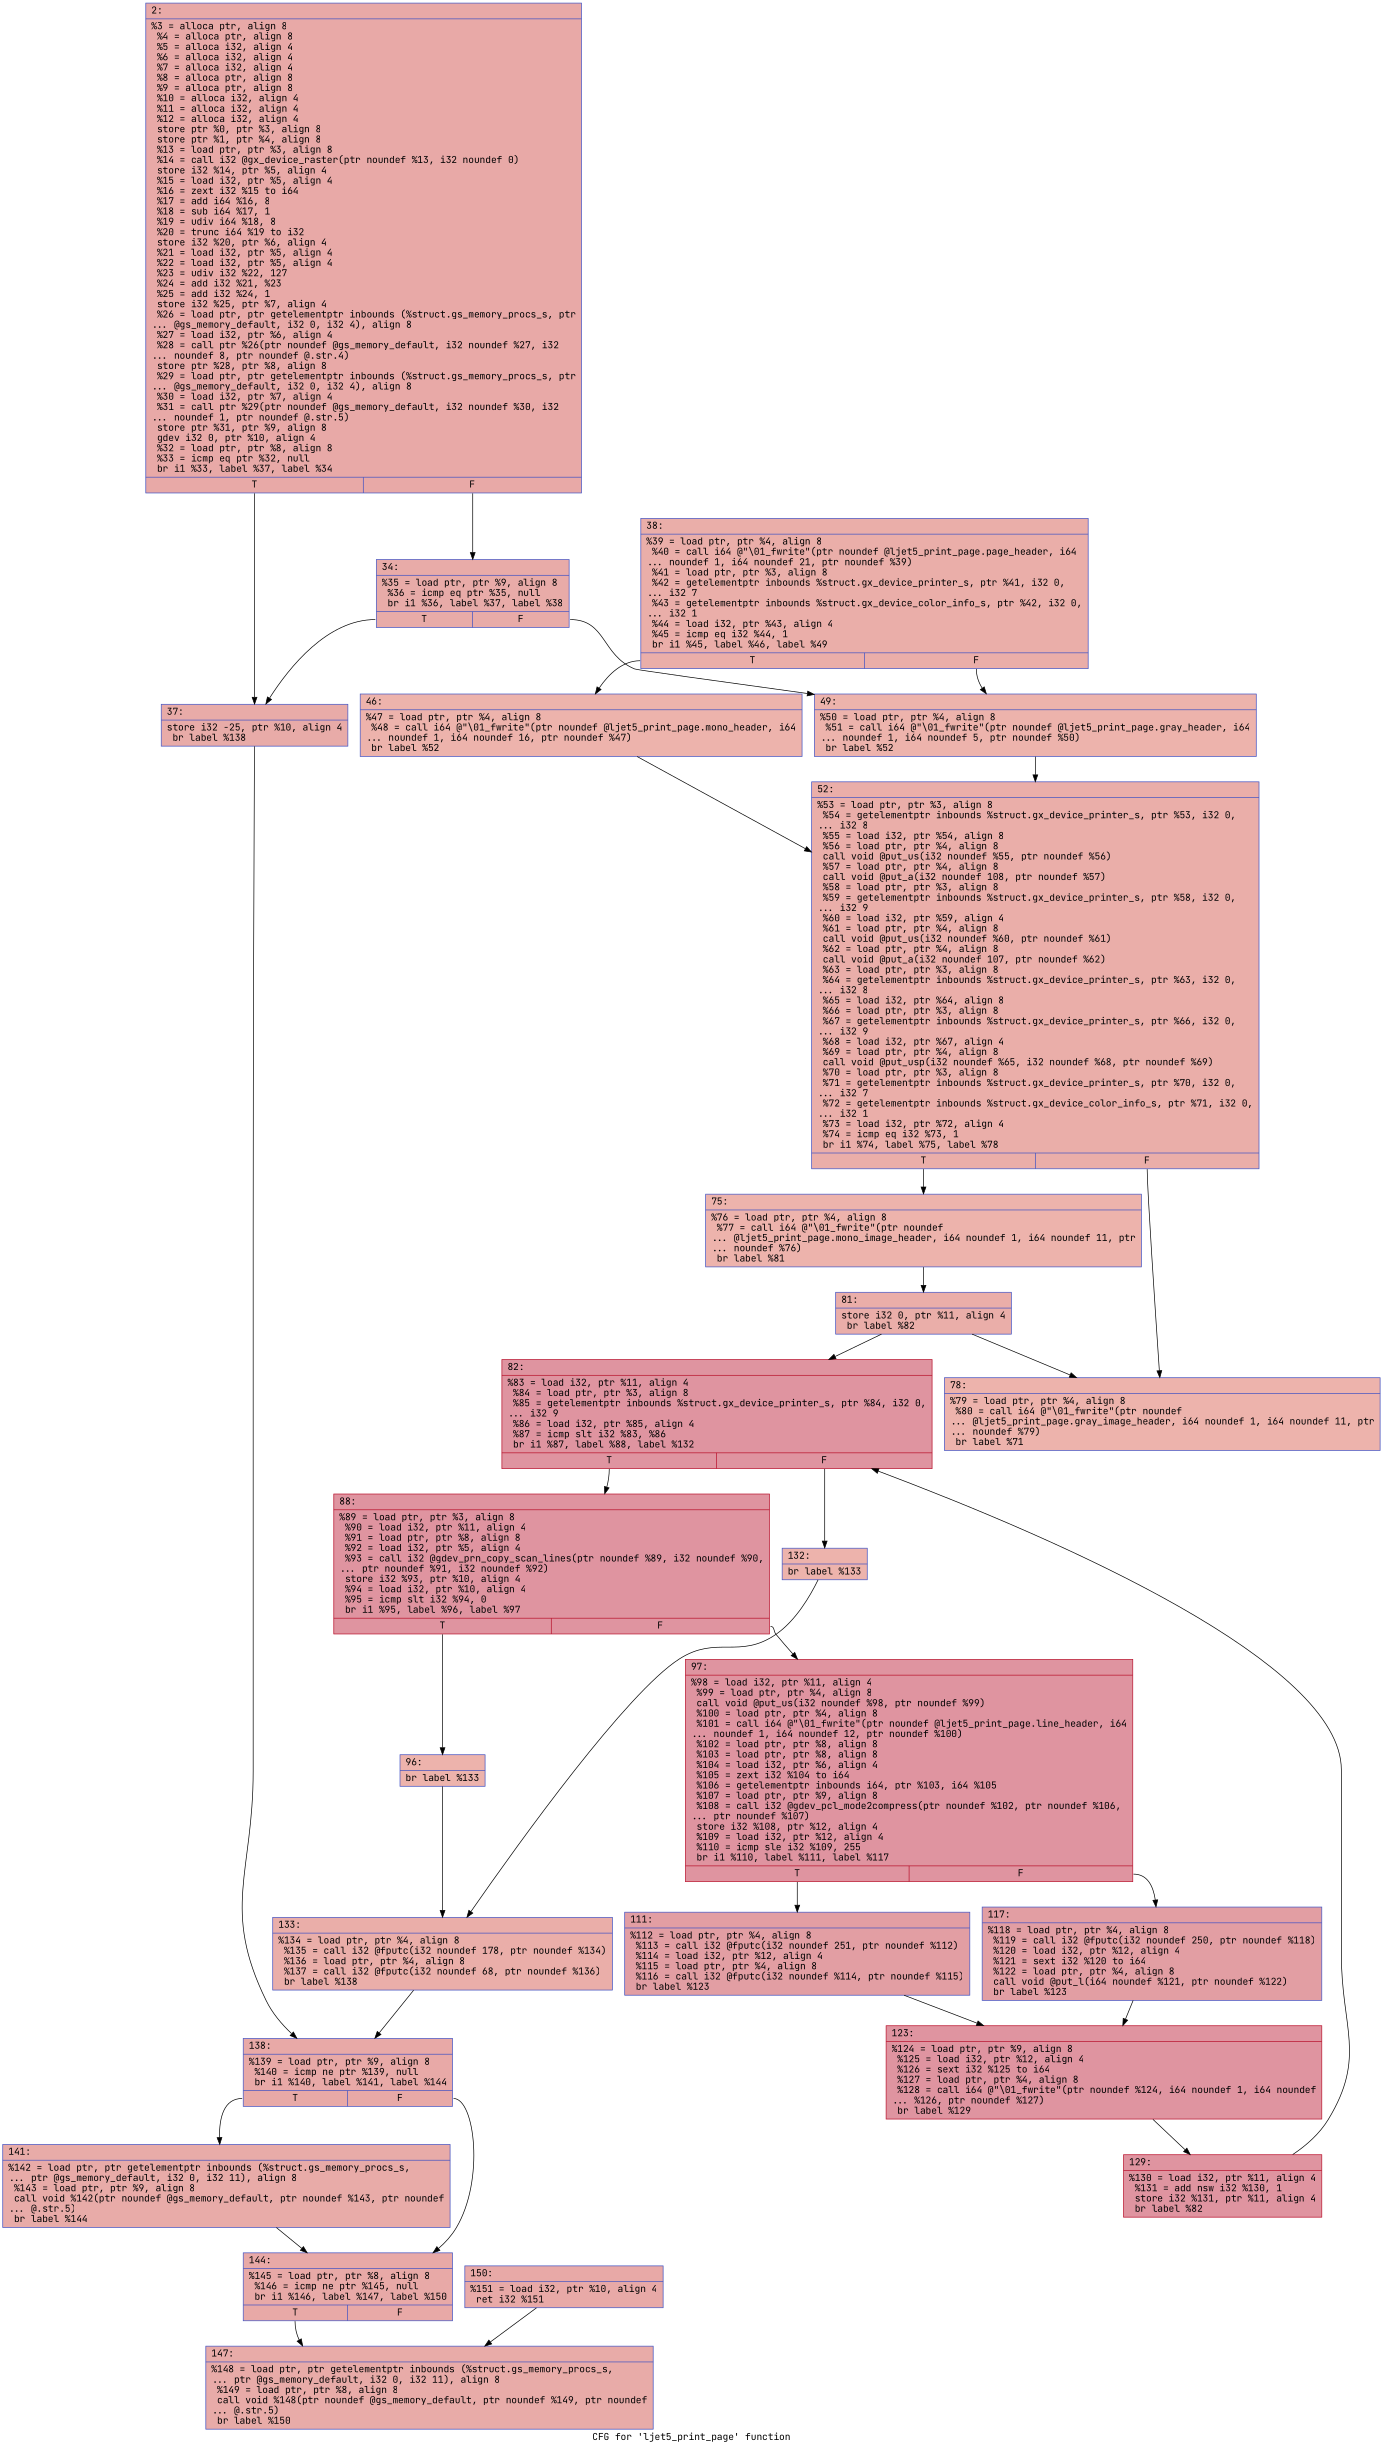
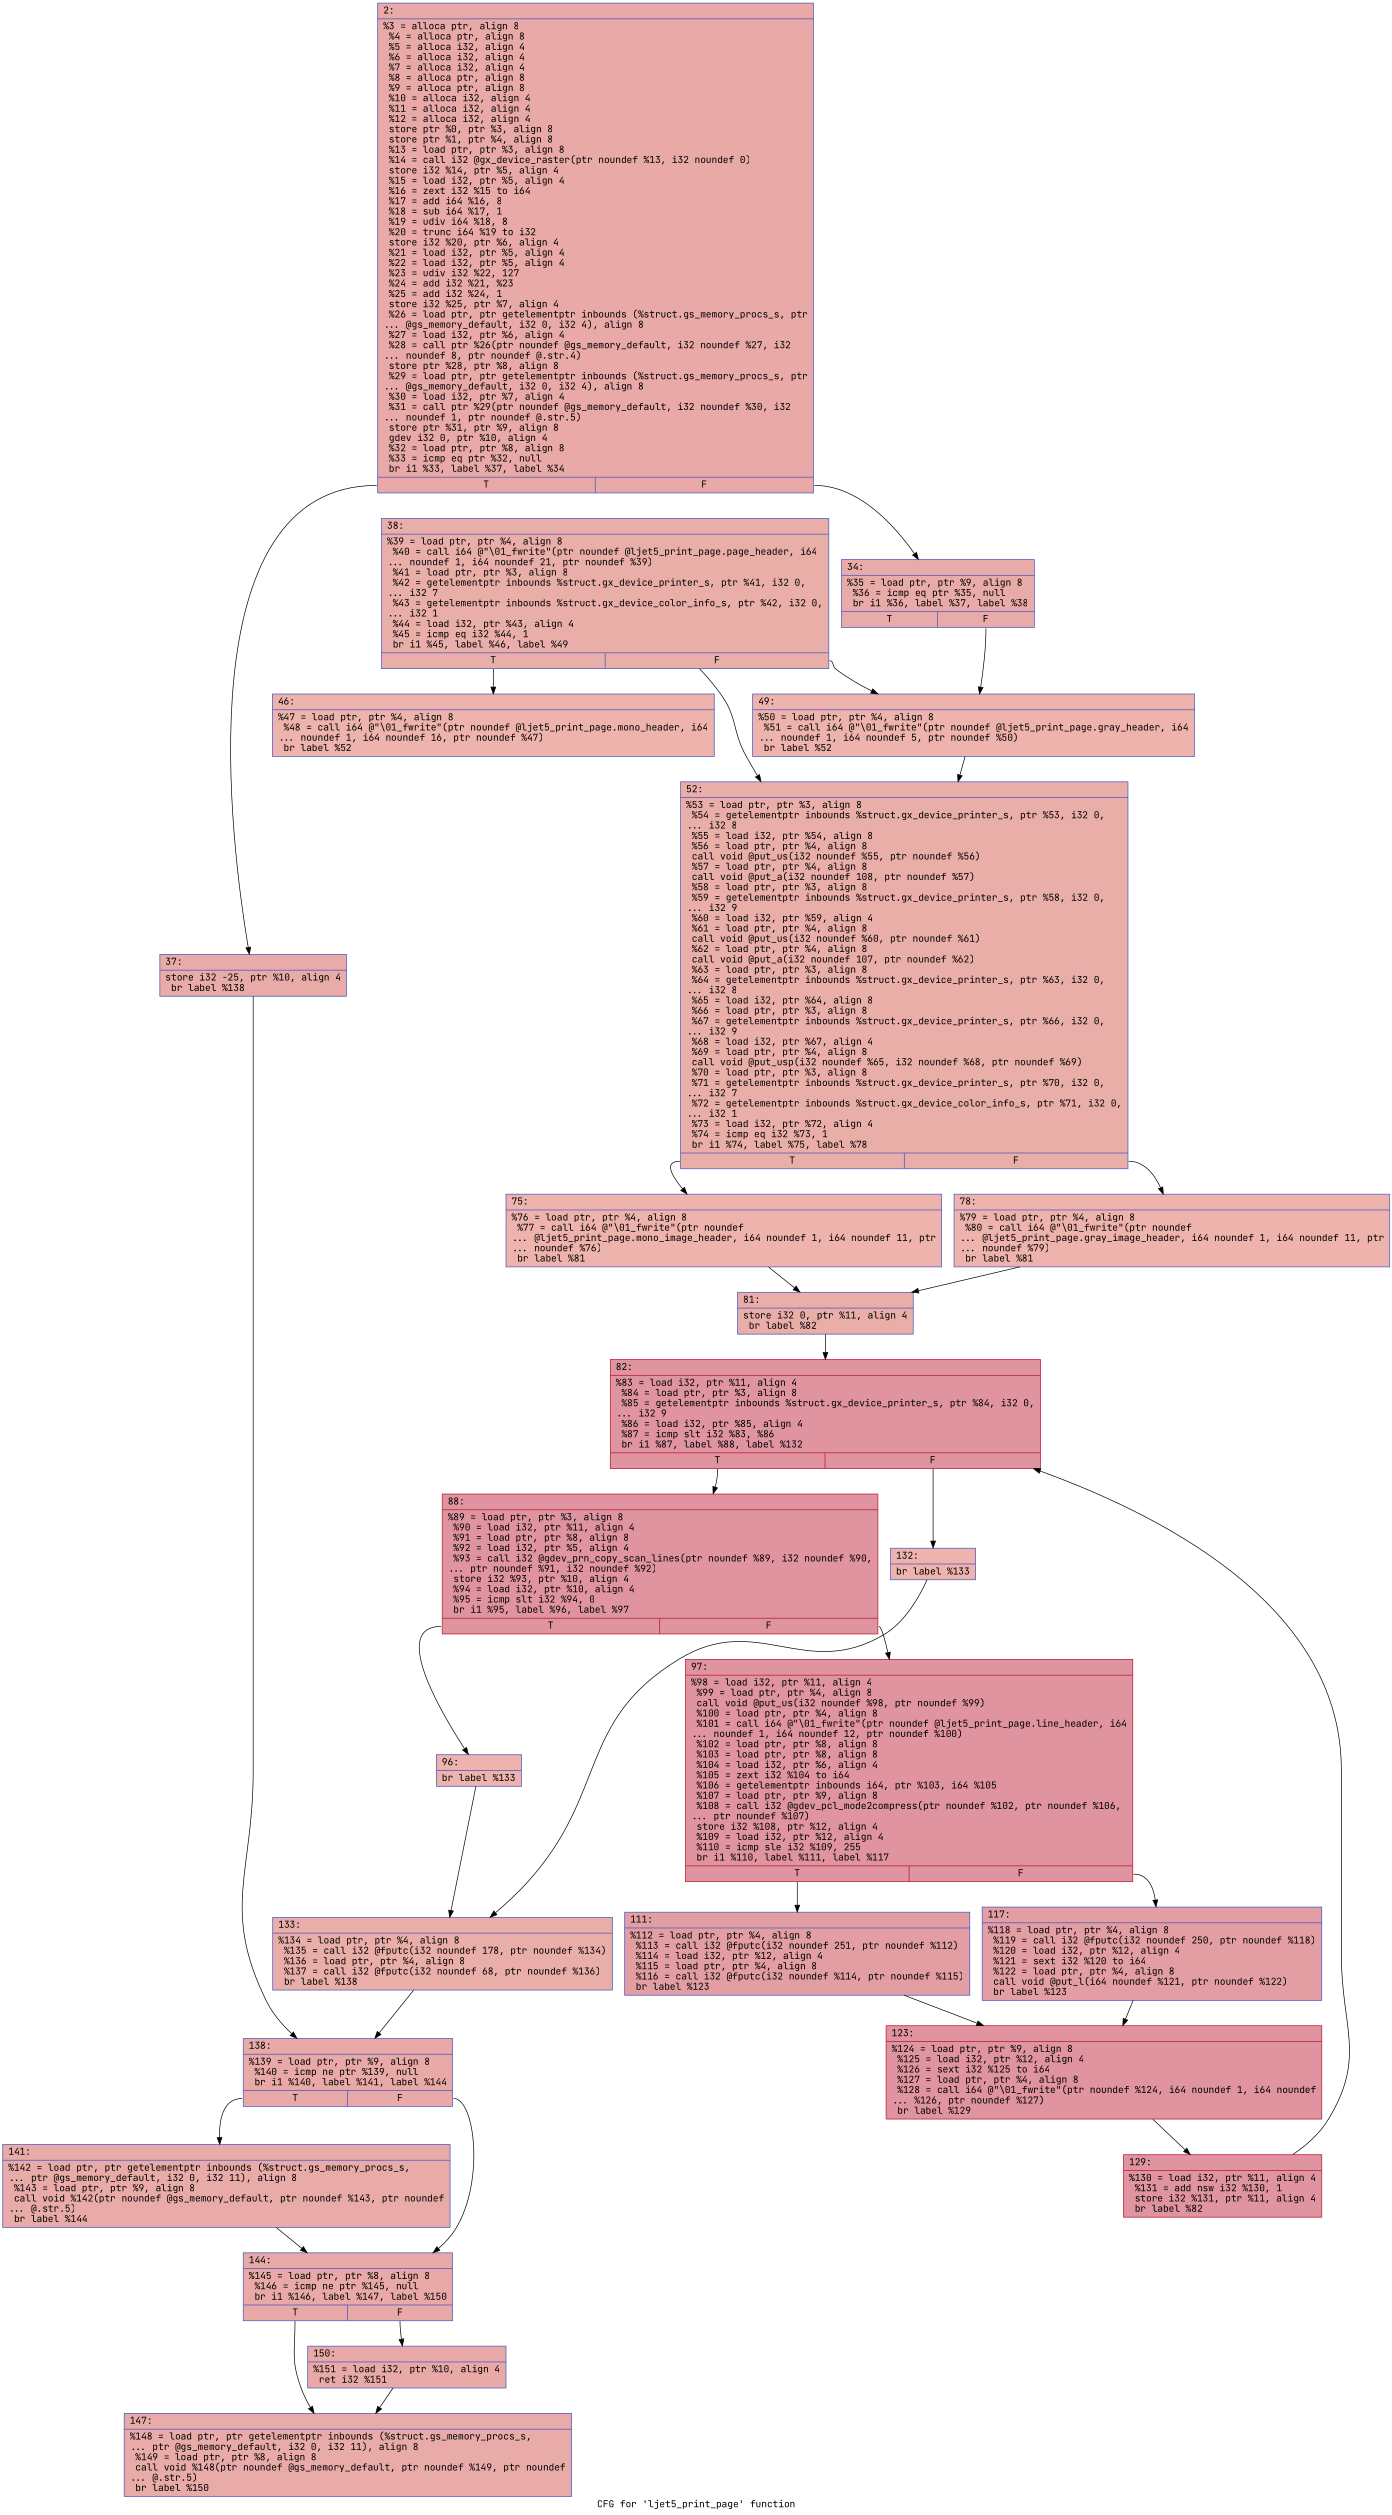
  digraph {
    fontname="JetBrains Mono"
    label="CFG for 'ljet5_print_page' function"
    node [color="#3d50c3ff" fillcolor="#d6524470" fontname="JetBrains Mono" shape=record style=filled]
    edge [fontname="JetBrains Mono"]
    n1 [fillcolor="#ca3b3770" label="{2:\l|  %3 = alloca ptr, align 8\l  %4 = alloca ptr, align 8\l  %5 = alloca i32, align 4\l  %6 = alloca i32, align 4\l  %7 = alloca i32, align 4\l  %8 = alloca ptr, align 8\l  %9 = alloca ptr, align 8\l  %10 = alloca i32, align 4\l  %11 = alloca i32, align 4\l  %12 = alloca i32, align 4\l  store ptr %0, ptr %3, align 8\l  store ptr %1, ptr %4, align 8\l  %13 = load ptr, ptr %3, align 8\l  %14 = call i32 @gx_device_raster(ptr noundef %13, i32 noundef 0)\l  store i32 %14, ptr %5, align 4\l  %15 = load i32, ptr %5, align 4\l  %16 = zext i32 %15 to i64\l  %17 = add i64 %16, 8\l  %18 = sub i64 %17, 1\l  %19 = udiv i64 %18, 8\l  %20 = trunc i64 %19 to i32\l  store i32 %20, ptr %6, align 4\l  %21 = load i32, ptr %5, align 4\l  %22 = load i32, ptr %5, align 4\l  %23 = udiv i32 %22, 127\l  %24 = add i32 %21, %23\l  %25 = add i32 %24, 1\l  store i32 %25, ptr %7, align 4\l  %26 = load ptr, ptr getelementptr inbounds (%struct.gs_memory_procs_s, ptr\l... @gs_memory_default, i32 0, i32 4), align 8\l  %27 = load i32, ptr %6, align 4\l  %28 = call ptr %26(ptr noundef @gs_memory_default, i32 noundef %27, i32\l... noundef 8, ptr noundef @.str.4)\l  store ptr %28, ptr %8, align 8\l  %29 = load ptr, ptr getelementptr inbounds (%struct.gs_memory_procs_s, ptr\l... @gs_memory_default, i32 0, i32 4), align 8\l  %30 = load i32, ptr %7, align 4\l  %31 = call ptr %29(ptr noundef @gs_memory_default, i32 noundef %30, i32\l... noundef 1, ptr noundef @.str.5)\l  store ptr %31, ptr %9, align 8\l  gdev i32 0, ptr %10, align 4\l  %32 = load ptr, ptr %8, align 8\l  %33 = icmp eq ptr %32, null\l  br i1 %33, label %37, label %34\l|{<s0>T|<s1>F}}"]
    n2 [fillcolor="#cc403a70" label="{37:\l|  store i32 -25, ptr %10, align 4\l  br label %138\l}"]
    n3 [fillcolor="#cc403a70" label="{34:\l|  %35 = load ptr, ptr %9, align 8\l  %36 = icmp eq ptr %35, null\l  br i1 %36, label %37, label %38\l|{<s0>T|<s1>F}}"]
    n4 [fillcolor="#ca3b3770" label="{138:\l|  %139 = load ptr, ptr %9, align 8\l  %140 = icmp ne ptr %139, null\l  br i1 %140, label %141, label %144\l|{<s0>T|<s1>F}}"]
    n5 [label="{49:\l|  %50 = load ptr, ptr %4, align 8\l  %51 = call i64 @\"\\01_fwrite\"(ptr noundef @ljet5_print_page.gray_header, i64\l... noundef 1, i64 noundef 5, ptr noundef %50)\l  br label %52\l}"]
    n6 [fillcolor="#cc403a70" label="{141:\l|  %142 = load ptr, ptr getelementptr inbounds (%struct.gs_memory_procs_s,\l... ptr @gs_memory_default, i32 0, i32 11), align 8\l  %143 = load ptr, ptr %9, align 8\l  call void %142(ptr noundef @gs_memory_default, ptr noundef %143, ptr noundef\l... @.str.5)\l  br label %144\l}"]
    n7 [fillcolor="#ca3b3770" label="{144:\l|  %145 = load ptr, ptr %8, align 8\l  %146 = icmp ne ptr %145, null\l  br i1 %146, label %147, label %150\l|{<s0>T|<s1>F}}"]
    n8 [fillcolor="#d0473d70" label="{38:\l|  %39 = load ptr, ptr %4, align 8\l  %40 = call i64 @\"\\01_fwrite\"(ptr noundef @ljet5_print_page.page_header, i64\l... noundef 1, i64 noundef 21, ptr noundef %39)\l  %41 = load ptr, ptr %3, align 8\l  %42 = getelementptr inbounds %struct.gx_device_printer_s, ptr %41, i32 0,\l... i32 7\l  %43 = getelementptr inbounds %struct.gx_device_color_info_s, ptr %42, i32 0,\l... i32 1\l  %44 = load i32, ptr %43, align 4\l  %45 = icmp eq i32 %44, 1\l  br i1 %45, label %46, label %49\l|{<s0>T|<s1>F}}"]
    n9 [label="{46:\l|  %47 = load ptr, ptr %4, align 8\l  %48 = call i64 @\"\\01_fwrite\"(ptr noundef @ljet5_print_page.mono_header, i64\l... noundef 1, i64 noundef 16, ptr noundef %47)\l  br label %52\l}"]
    n10 [fillcolor="#d0473d70" label="{52:\l|  %53 = load ptr, ptr %3, align 8\l  %54 = getelementptr inbounds %struct.gx_device_printer_s, ptr %53, i32 0,\l... i32 8\l  %55 = load i32, ptr %54, align 8\l  %56 = load ptr, ptr %4, align 8\l  call void @put_us(i32 noundef %55, ptr noundef %56)\l  %57 = load ptr, ptr %4, align 8\l  call void @put_a(i32 noundef 108, ptr noundef %57)\l  %58 = load ptr, ptr %3, align 8\l  %59 = getelementptr inbounds %struct.gx_device_printer_s, ptr %58, i32 0,\l... i32 9\l  %60 = load i32, ptr %59, align 4\l  %61 = load ptr, ptr %4, align 8\l  call void @put_us(i32 noundef %60, ptr noundef %61)\l  %62 = load ptr, ptr %4, align 8\l  call void @put_a(i32 noundef 107, ptr noundef %62)\l  %63 = load ptr, ptr %3, align 8\l  %64 = getelementptr inbounds %struct.gx_device_printer_s, ptr %63, i32 0,\l... i32 8\l  %65 = load i32, ptr %64, align 8\l  %66 = load ptr, ptr %3, align 8\l  %67 = getelementptr inbounds %struct.gx_device_printer_s, ptr %66, i32 0,\l... i32 9\l  %68 = load i32, ptr %67, align 4\l  %69 = load ptr, ptr %4, align 8\l  call void @put_usp(i32 noundef %65, i32 noundef %68, ptr noundef %69)\l  %70 = load ptr, ptr %3, align 8\l  %71 = getelementptr inbounds %struct.gx_device_printer_s, ptr %70, i32 0,\l... i32 7\l  %72 = getelementptr inbounds %struct.gx_device_color_info_s, ptr %71, i32 0,\l... i32 1\l  %73 = load i32, ptr %72, align 4\l  %74 = icmp eq i32 %73, 1\l  br i1 %74, label %75, label %78\l|{<s0>T|<s1>F}}"]
    n11 [fillcolor="#cc403a70" label="{147:\l|  %148 = load ptr, ptr getelementptr inbounds (%struct.gs_memory_procs_s,\l... ptr @gs_memory_default, i32 0, i32 11), align 8\l  %149 = load ptr, ptr %8, align 8\l  call void %148(ptr noundef @gs_memory_default, ptr noundef %149, ptr noundef\l... @.str.5)\l  br label %150\l}"]
    n12 [fillcolor="#ca3b3770" label="{150:\l|  %151 = load i32, ptr %10, align 4\l  ret i32 %151\l}"]
    n13 [label="{75:\l|  %76 = load ptr, ptr %4, align 8\l  %77 = call i64 @\"\\01_fwrite\"(ptr noundef\l... @ljet5_print_page.mono_image_header, i64 noundef 1, i64 noundef 11, ptr\l... noundef %76)\l  br label %81\l}"]
-   n14 [label="{78:\l|  %79 = load ptr, ptr %4, align 8\l  %80 = call i64 @\"\\01_fwrite\"(ptr noundef\l... @ljet5_print_page.gray_image_header, i64 noundef 1, i64 noundef 11, ptr\l... noundef %79)\l  br label %71\l}"]
+   n14 [label="{78:\l|  %79 = load ptr, ptr %4, align 8\l  %80 = call i64 @\"\\01_fwrite\"(ptr noundef\l... @ljet5_print_page.gray_image_header, i64 noundef 1, i64 noundef 11, ptr\l... noundef %79)\l  br label %81\l}"]
    n15 [fillcolor="#d0473d70" label="{81:\l|  store i32 0, ptr %11, align 4\l  br label %82\l}"]
    n16 [color="#b70d28ff" fillcolor="#b70d2870" label="{82:\l|  %83 = load i32, ptr %11, align 4\l  %84 = load ptr, ptr %3, align 8\l  %85 = getelementptr inbounds %struct.gx_device_printer_s, ptr %84, i32 0,\l... i32 9\l  %86 = load i32, ptr %85, align 4\l  %87 = icmp slt i32 %83, %86\l  br i1 %87, label %88, label %132\l|{<s0>T|<s1>F}}"]
    n17 [color="#b70d28ff" fillcolor="#b70d2870" label="{88:\l|  %89 = load ptr, ptr %3, align 8\l  %90 = load i32, ptr %11, align 4\l  %91 = load ptr, ptr %8, align 8\l  %92 = load i32, ptr %5, align 4\l  %93 = call i32 @gdev_prn_copy_scan_lines(ptr noundef %89, i32 noundef %90,\l... ptr noundef %91, i32 noundef %92)\l  store i32 %93, ptr %10, align 4\l  %94 = load i32, ptr %10, align 4\l  %95 = icmp slt i32 %94, 0\l  br i1 %95, label %96, label %97\l|{<s0>T|<s1>F}}"]
    n18 [label="{132:\l|  br label %133\l}"]
    n19 [label="{96:\l|  br label %133\l}"]
    n20 [color="#b70d28ff" fillcolor="#b70d2870" label="{97:\l|  %98 = load i32, ptr %11, align 4\l  %99 = load ptr, ptr %4, align 8\l  call void @put_us(i32 noundef %98, ptr noundef %99)\l  %100 = load ptr, ptr %4, align 8\l  %101 = call i64 @\"\\01_fwrite\"(ptr noundef @ljet5_print_page.line_header, i64\l... noundef 1, i64 noundef 12, ptr noundef %100)\l  %102 = load ptr, ptr %8, align 8\l  %103 = load ptr, ptr %8, align 8\l  %104 = load i32, ptr %6, align 4\l  %105 = zext i32 %104 to i64\l  %106 = getelementptr inbounds i64, ptr %103, i64 %105\l  %107 = load ptr, ptr %9, align 8\l  %108 = call i32 @gdev_pcl_mode2compress(ptr noundef %102, ptr noundef %106,\l... ptr noundef %107)\l  store i32 %108, ptr %12, align 4\l  %109 = load i32, ptr %12, align 4\l  %110 = icmp sle i32 %109, 255\l  br i1 %110, label %111, label %117\l|{<s0>T|<s1>F}}"]
    n21 [fillcolor="#d0473d70" label="{133:\l|  %134 = load ptr, ptr %4, align 8\l  %135 = call i32 @fputc(i32 noundef 178, ptr noundef %134)\l  %136 = load ptr, ptr %4, align 8\l  %137 = call i32 @fputc(i32 noundef 68, ptr noundef %136)\l  br label %138\l}"]
    n22 [fillcolor="#be242e70" label="{111:\l|  %112 = load ptr, ptr %4, align 8\l  %113 = call i32 @fputc(i32 noundef 251, ptr noundef %112)\l  %114 = load i32, ptr %12, align 4\l  %115 = load ptr, ptr %4, align 8\l  %116 = call i32 @fputc(i32 noundef %114, ptr noundef %115)\l  br label %123\l}"]
    n23 [fillcolor="#be242e70" label="{117:\l|  %118 = load ptr, ptr %4, align 8\l  %119 = call i32 @fputc(i32 noundef 250, ptr noundef %118)\l  %120 = load i32, ptr %12, align 4\l  %121 = sext i32 %120 to i64\l  %122 = load ptr, ptr %4, align 8\l  call void @put_l(i64 noundef %121, ptr noundef %122)\l  br label %123\l}"]
    n24 [color="#b70d28ff" fillcolor="#b70d2870" label="{123:\l|  %124 = load ptr, ptr %9, align 8\l  %125 = load i32, ptr %12, align 4\l  %126 = sext i32 %125 to i64\l  %127 = load ptr, ptr %4, align 8\l  %128 = call i64 @\"\\01_fwrite\"(ptr noundef %124, i64 noundef 1, i64 noundef\l... %126, ptr noundef %127)\l  br label %129\l}"]
    n25 [color="#b70d28ff" fillcolor="#b70d2870" label="{129:\l|  %130 = load i32, ptr %11, align 4\l  %131 = add nsw i32 %130, 1\l  store i32 %131, ptr %11, align 4\l  br label %82\l}"]
    n1 -> n2 [tailport=s0]
    n1 -> n3 [tailport=s1]
    n2 -> n4
-   n3 -> n2 [tailport=s0]
    n3 -> n5 [tailport=s1]
    n4 -> n6 [tailport=s0]
    n4 -> n7 [tailport=s1]
    n5 -> n10
    n6 -> n7
    n7 -> n11 [tailport=s0]
+   n7 -> n12 [tailport=s1]
    n8 -> n5 [tailport=s1]
    n8 -> n9 [tailport=s0]
-   n9 -> n10
+   n8 -> n10
    n10 -> n13 [tailport=s0]
    n10 -> n14 [tailport=s1]
    n12 -> n11
    n13 -> n15
-   n15 -> n14
+   n14 -> n15
    n15 -> n16
    n16 -> n17 [tailport=s0]
    n16 -> n18 [tailport=s1]
    n17 -> n19 [tailport=s0]
    n17 -> n20 [tailport=s1]
    n18 -> n21
    n19 -> n21
    n20 -> n22 [tailport=s0]
    n20 -> n23 [tailport=s1]
    n21 -> n4
    n22 -> n24
    n23 -> n24
    n24 -> n25
    n25 -> n16
  }
